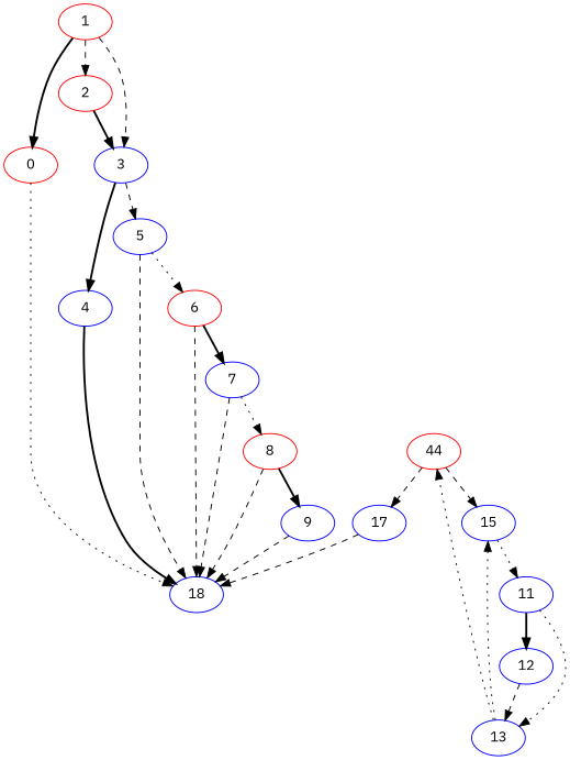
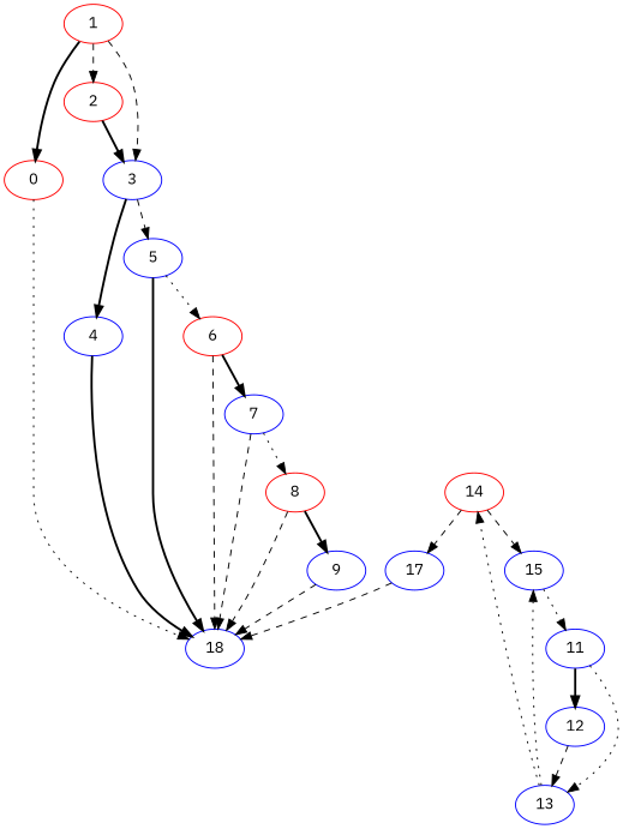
  digraph {
    fontname="IBM Plex Sans"
    node [color=blue fontname="IBM Plex Sans"]
    edge [fontname="IBM Plex Sans" style=dashed]
    0 [color=red]
    18
    1 [color=red]
    2 [color=red]
    3
    4
    5
    6 [color=red]
    7
    8 [color=red]
    9
    11
    12
    13
-   14 [color=red label=44]
+   14 [color=red]
    15
    17
    0 -> 18 [style=dotted]
    1 -> 0 [style=bold]
    1 -> 2
    1 -> 3
    2 -> 3 [style=bold]
    3 -> 4 [style=bold]
    3 -> 5
    4 -> 18 [style=bold]
-   5 -> 18
+   5 -> 18 [style=bold]
    5 -> 6 [style=dotted]
    6 -> 18
    6 -> 7 [style=bold]
    7 -> 18
    7 -> 8 [style=dotted]
    8 -> 18
    8 -> 9 [style=bold]
    9 -> 18
    11 -> 12 [style=bold]
    11 -> 13 [style=dotted]
    12 -> 13
    13 -> 14 [style=dotted]
    13 -> 15 [style=dotted]
    14 -> 15
    14 -> 17
    15 -> 11 [style=dotted]
    17 -> 18
  }
